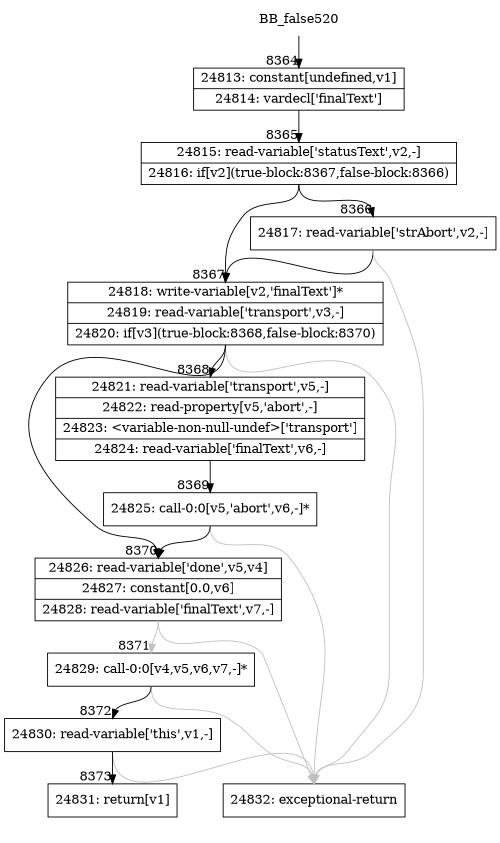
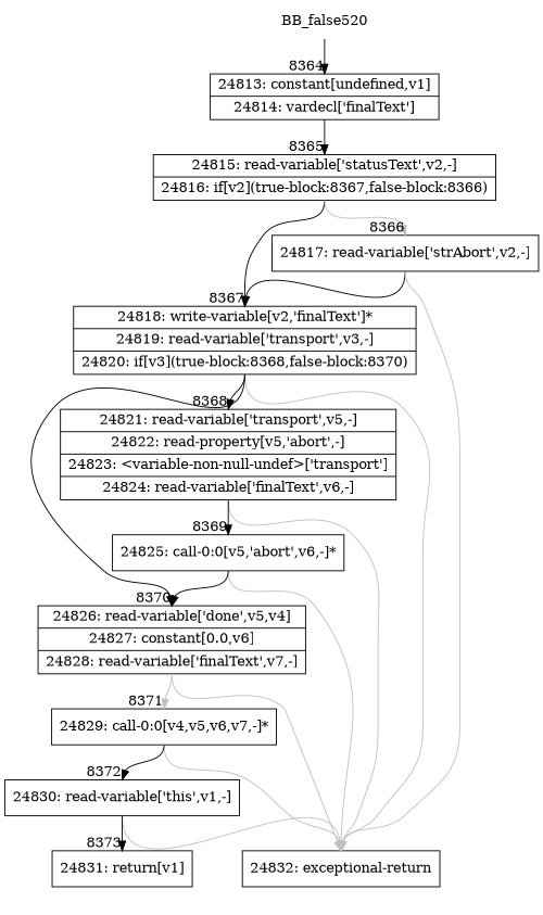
  digraph {
    rankdir=TD
    node [shape=record]
    edge [headport=n tailport=s]
    n1 [label=BB_false520 shape=none]
    n2 [label="{24813: constant[undefined,v1]|24814: vardecl['finalText']}"]
    n3 [label="{24815: read-variable['statusText',v2,-]|24816: if[v2](true-block:8367,false-block:8366)}"]
    n4 [label="{24818: write-variable[v2,'finalText']*|24819: read-variable['transport',v3,-]|24820: if[v3](true-block:8368,false-block:8370)}"]
    n5 [label="{24817: read-variable['strAbort',v2,-]}"]
    n6 [label="{24832: exceptional-return}"]
    n7 [label="{24821: read-variable['transport',v5,-]|24822: read-property[v5,'abort',-]|24823: \<variable-non-null-undef\>['transport']|24824: read-variable['finalText',v6,-]}"]
    n8 [label="{24826: read-variable['done',v5,v4]|24827: constant[0.0,v6]|24828: read-variable['finalText',v7,-]}"]
    n9 [label="{24825: call-0:0[v5,'abort',v6,-]*}"]
    n10 [label="{24829: call-0:0[v4,v5,v6,v7,-]*}"]
    n11 [label="{24830: read-variable['this',v1,-]}"]
    n12 [label="{24831: return[v1]}"]
    n1 -> n2 [headlabel="    8364"]
    n2 -> n3 [headlabel="      8365"]
    n3 -> n4 [headlabel="      8367"]
-   n3 -> n5 [headlabel="      8366"]
+   n3 -> n5 [headlabel="      8366" color=gray]
    n4 -> n6 [color=gray]
    n4 -> n7 [headlabel="      8368"]
    n4 -> n8 [headlabel="      8370"]
    n5 -> n4
    n5 -> n6 [color=gray]
+   n7 -> n6 [color=gray]
    n7 -> n9 [headlabel="      8369"]
    n8 -> n6 [color=gray]
    n8 -> n10 [color=gray headlabel="      8371"]
    n9 -> n6 [color=gray]
    n9 -> n8
    n10 -> n6 [color=gray]
    n10 -> n11 [headlabel="      8372"]
    n11 -> n6 [color=gray]
    n11 -> n12 [headlabel="      8373"]
  }
